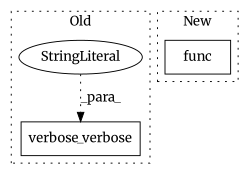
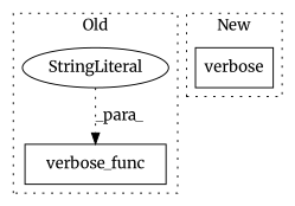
  digraph {
    fontname=Merriweather
    node [a=32 shape=box fontname=Merriweather]
-   n1 [l="13,1" label=verbose_verbose s="2234,2288"]
+   n1 [l="13,1" label=verbose_func s="2234,2288"]
    n2 [a=45 l=10 label=StringLiteral s=2265 shape=ellipse]
-   n3 [l="5,1" label=func s="2165,2171"]
+   n3 [l="5,1" label=verbose s="2165,2171"]
    subgraph cluster_1 {
      label=Old
      style=dotted
      n1
      n2
    }
    subgraph cluster_2 {
      label=New
      style=dotted
      n3
    }
    n2 -> n1 [label=_para_ style=dotted fontname=Merriweather]
  }
